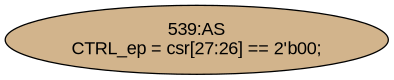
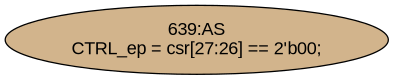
  strict digraph {
    fontname="Liberation Sans"
-   n1 [ast="<pyverilog.vparser.ast.Assign object at 0x7fae5e0fac10>" def_var="['CTRL_ep']" fillcolor=tan label="539:AS\nCTRL_ep = csr[27:26] == 2'b00;" statements="[]" style=filled typ=Assign use_var="['csr']" fontname="Liberation Sans"]
+   n1 [ast="<pyverilog.vparser.ast.Assign object at 0x7fae5e0fac10>" def_var="['CTRL_ep']" fillcolor=tan label="639:AS\nCTRL_ep = csr[27:26] == 2'b00;" statements="[]" style=filled typ=Assign use_var="['csr']" fontname="Liberation Sans"]
  }
